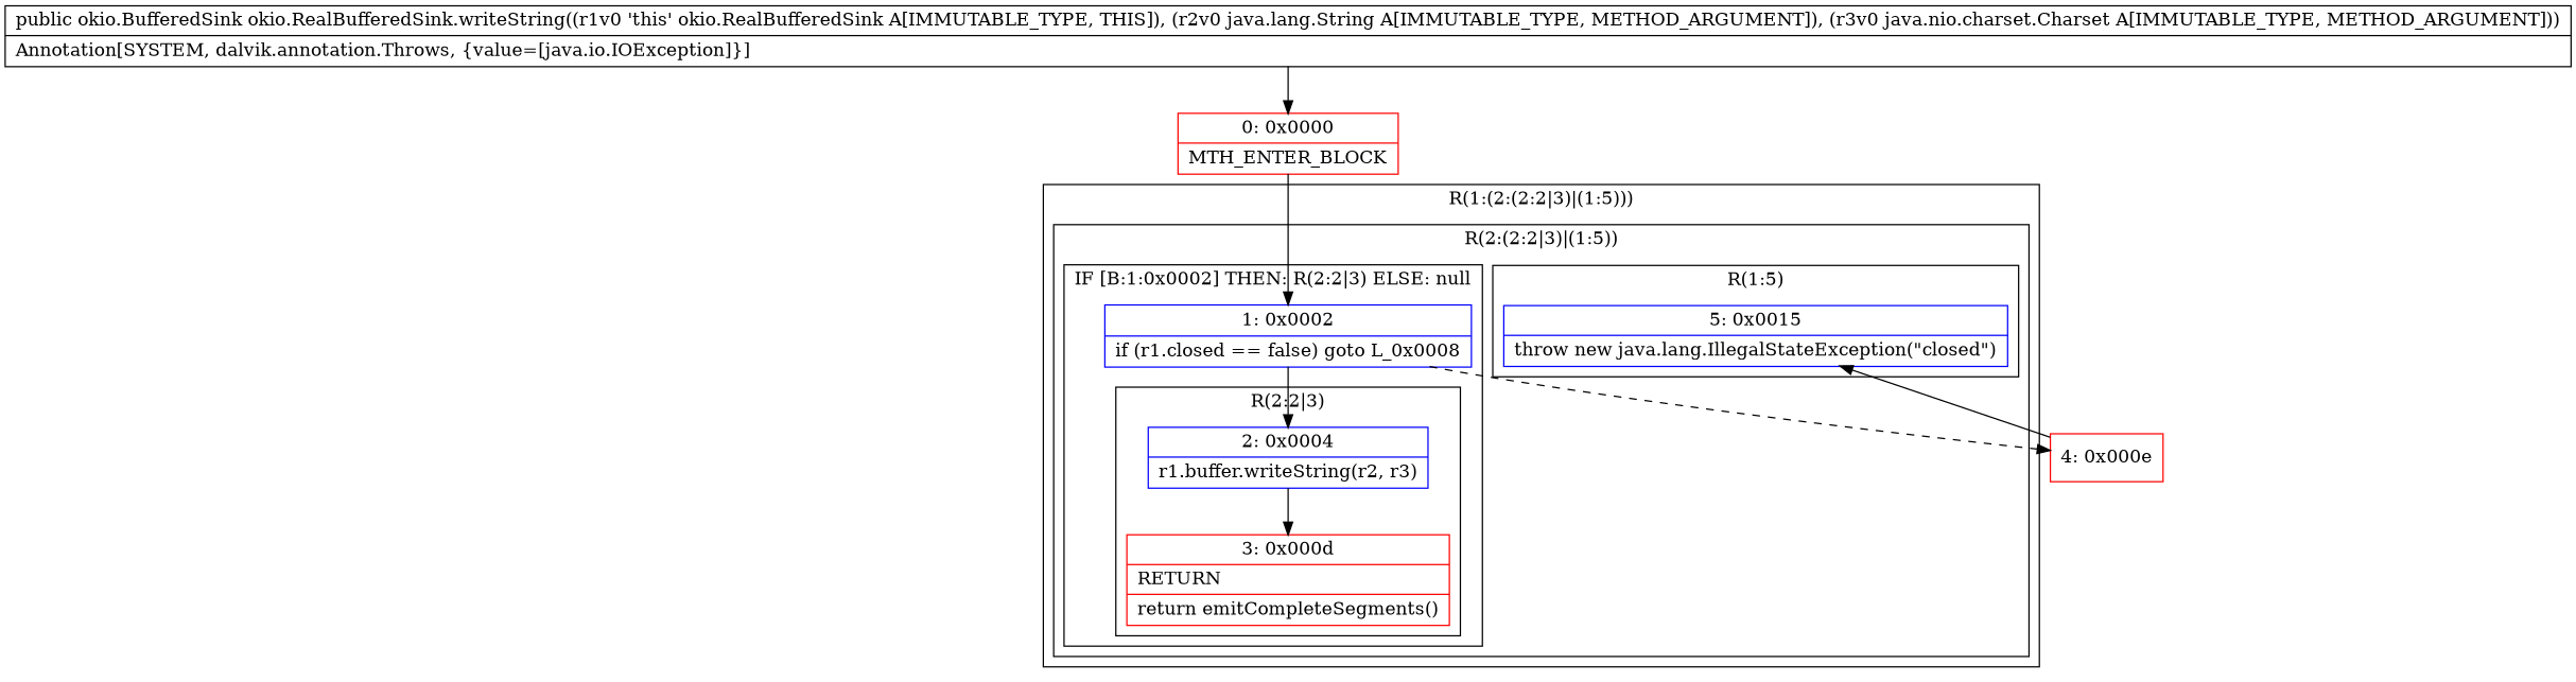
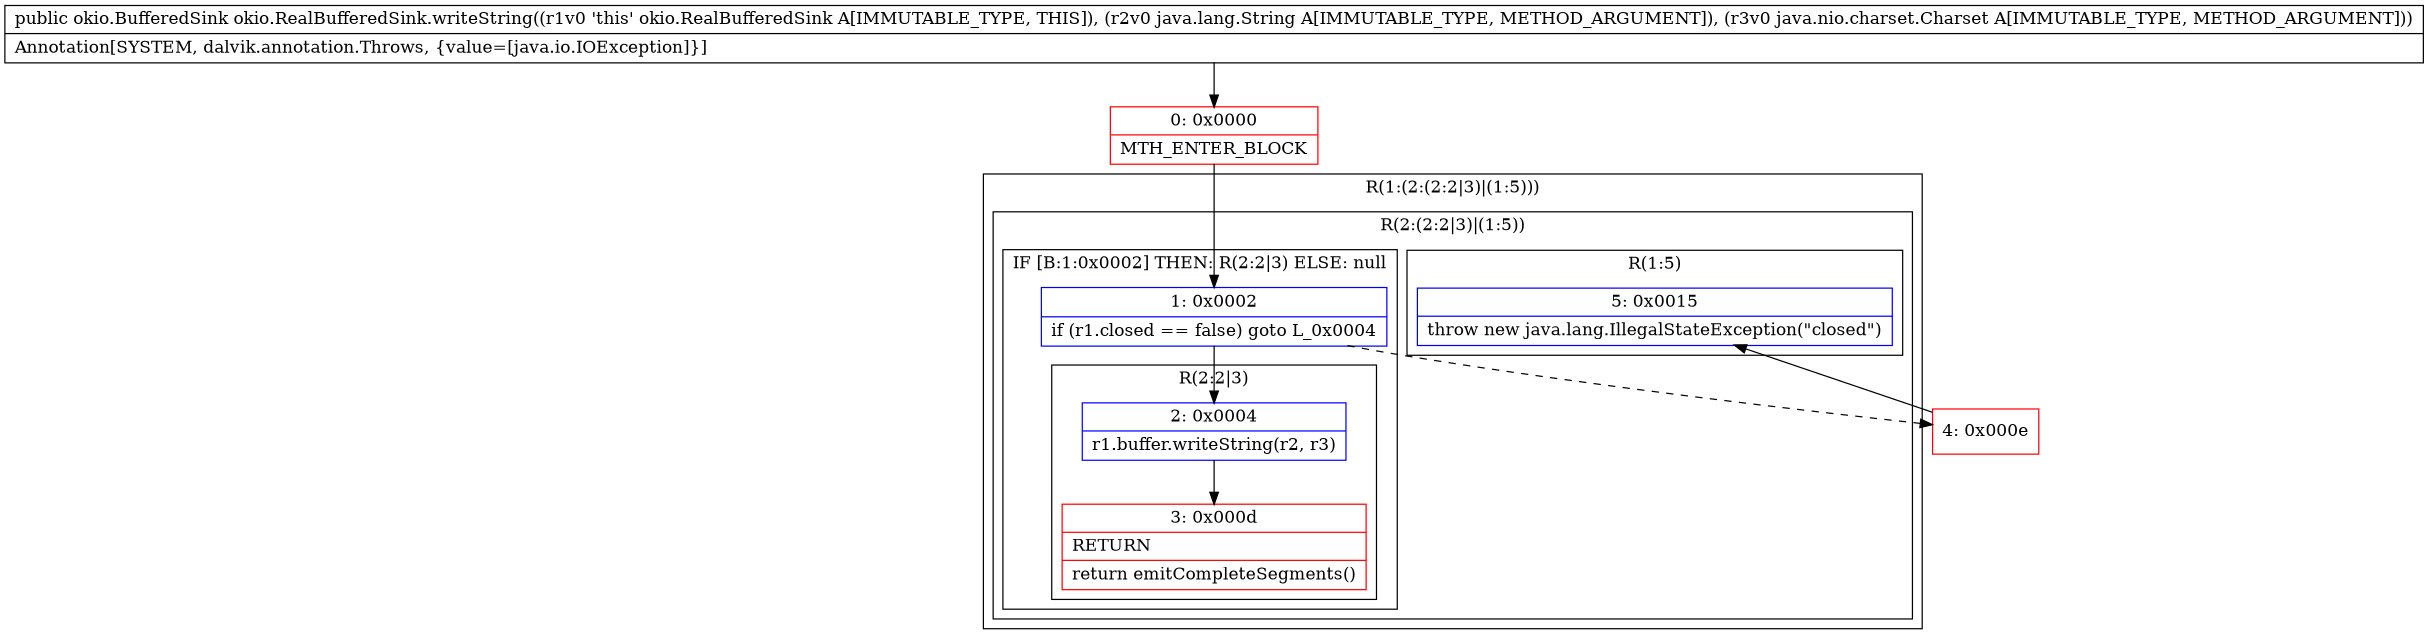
  digraph {
    node [color=blue shape=record]
    n1 [label="{2\:\ 0x0004|r1.buffer.writeString(r2, r3)\l}"]
    n2 [color=red label="{3\:\ 0x000d|RETURN\l|return emitCompleteSegments()\l}"]
-   n3 [label="{1\:\ 0x0002|if (r1.closed == false) goto L_0x0008\l}"]
+   n3 [label="{1\:\ 0x0002|if (r1.closed == false) goto L_0x0004\l}"]
    n4 [label="{5\:\ 0x0015|throw new java.lang.IllegalStateException(\"closed\")\l}"]
    n5 [color=red label="{4\:\ 0x000e}"]
    n6 [color=red label="{0\:\ 0x0000|MTH_ENTER_BLOCK\l}"]
    n7 [label="{public okio.BufferedSink okio.RealBufferedSink.writeString((r1v0 'this' okio.RealBufferedSink A[IMMUTABLE_TYPE, THIS]), (r2v0 java.lang.String A[IMMUTABLE_TYPE, METHOD_ARGUMENT]), (r3v0 java.nio.charset.Charset A[IMMUTABLE_TYPE, METHOD_ARGUMENT]))  | Annotation[SYSTEM, dalvik.annotation.Throws, \{value=[java.io.IOException]\}]\l}" color=""]
    subgraph cluster_1 {
      label="R(1:(2:(2:2|3)|(1:5)))"
      subgraph cluster_2 {
        label="R(2:(2:2|3)|(1:5))"
        subgraph cluster_3 {
          label="IF [B:1:0x0002] THEN: R(2:2|3) ELSE: null"
          n3
          subgraph cluster_4 {
            label="R(2:2|3)"
            n1
            n2
          }
        }
        subgraph cluster_5 {
          label="R(1:5)"
          n4
        }
      }
    }
    n1 -> n2
    n3 -> n1
    n3 -> n5 [style=dashed]
    n5 -> n4
    n6 -> n3
    n7 -> n6
  }
